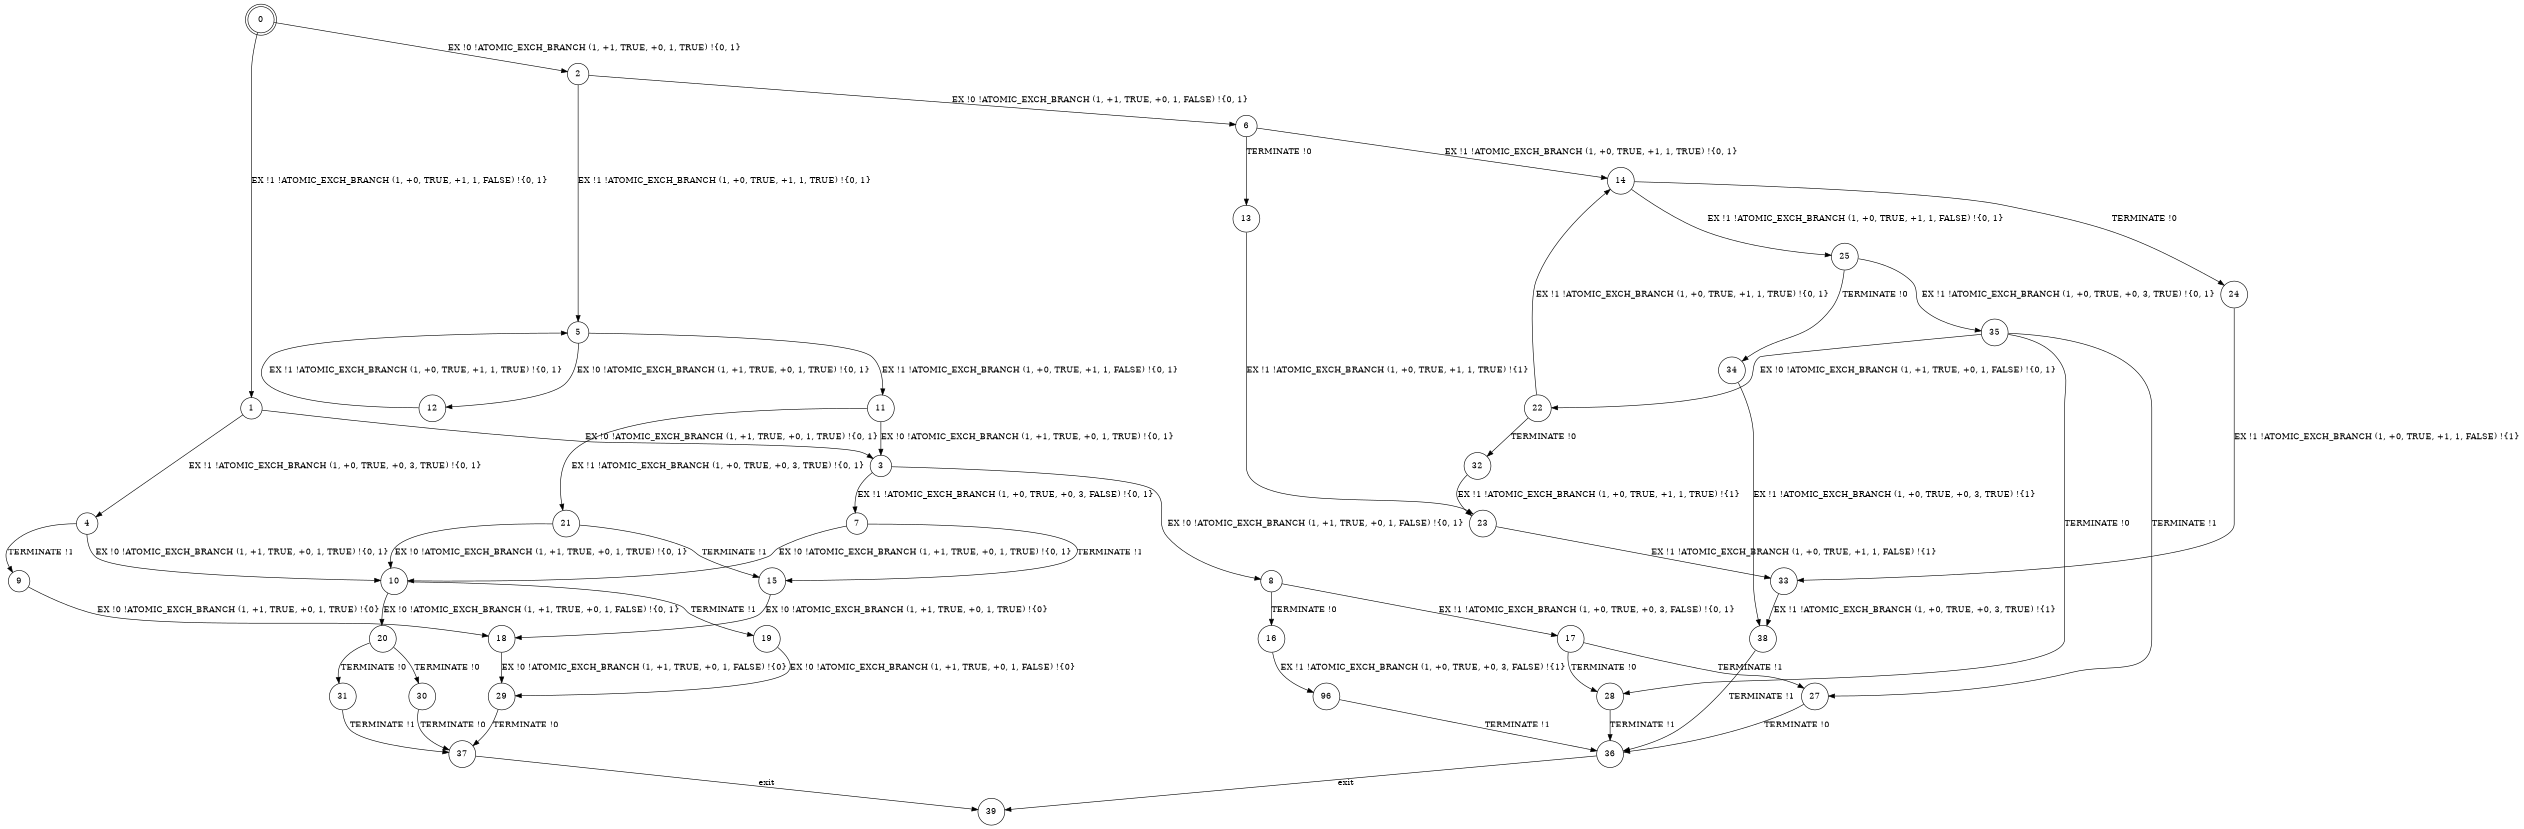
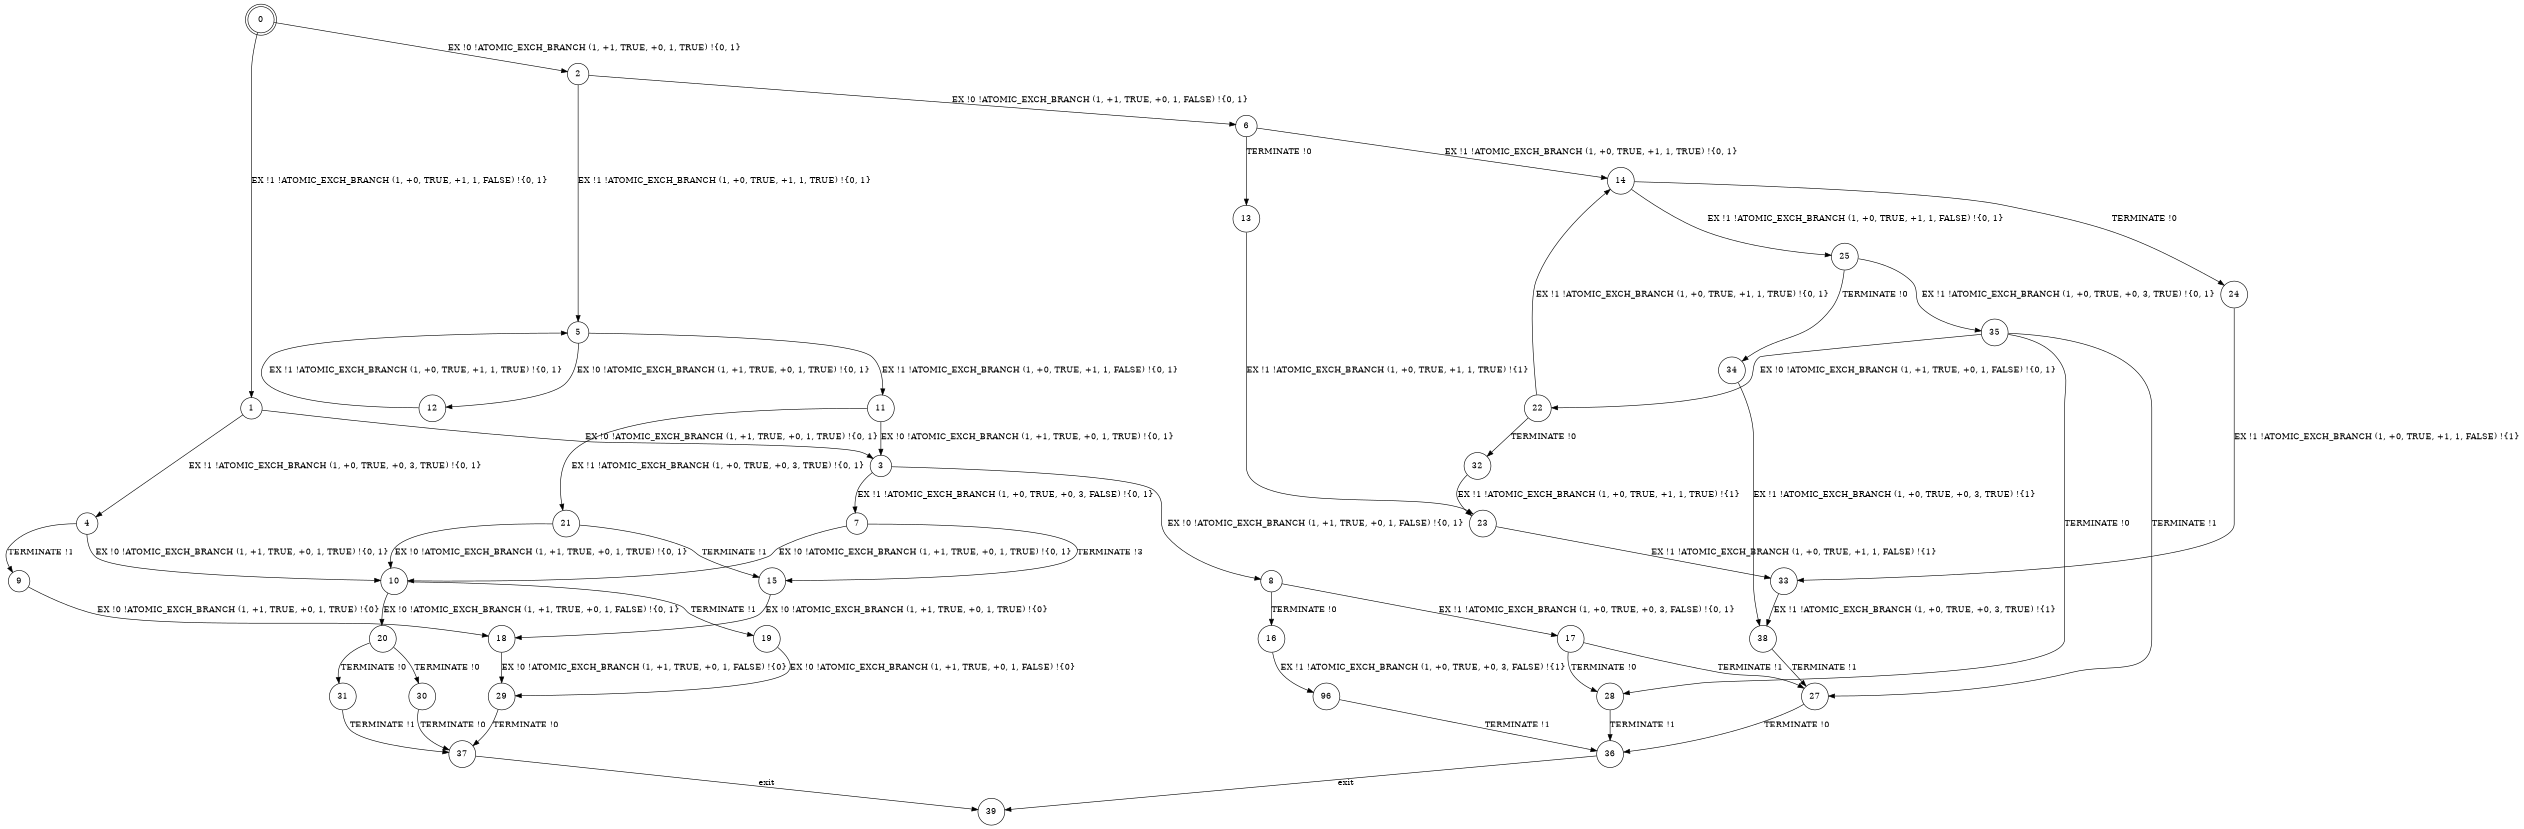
  digraph {
    node [shape=circle]
    0 [peripheries=2]
    1
    2
    3
    4
    5
    6
    7
    8
    9
    10
    11
    12
    13
    14
    15
    16
    17
    18
    19
    20
    21
    23
    24
    25
    n26 [label=96]
    27
    28
    29
    30
    31
    22
    32
    33
    34
    35
    36
    37
    38
    39
    0 -> 1 [label="EX !1 !ATOMIC_EXCH_BRANCH (1, +0, TRUE, +1, 1, FALSE) !{0, 1}"]
    0 -> 2 [label="EX !0 !ATOMIC_EXCH_BRANCH (1, +1, TRUE, +0, 1, TRUE) !{0, 1}"]
    1 -> 3 [label="EX !0 !ATOMIC_EXCH_BRANCH (1, +1, TRUE, +0, 1, TRUE) !{0, 1}"]
    1 -> 4 [label="EX !1 !ATOMIC_EXCH_BRANCH (1, +0, TRUE, +0, 3, TRUE) !{0, 1}"]
    2 -> 5 [label="EX !1 !ATOMIC_EXCH_BRANCH (1, +0, TRUE, +1, 1, TRUE) !{0, 1}"]
    2 -> 6 [label="EX !0 !ATOMIC_EXCH_BRANCH (1, +1, TRUE, +0, 1, FALSE) !{0, 1}"]
    3 -> 7 [label="EX !1 !ATOMIC_EXCH_BRANCH (1, +0, TRUE, +0, 3, FALSE) !{0, 1}"]
    3 -> 8 [label="EX !0 !ATOMIC_EXCH_BRANCH (1, +1, TRUE, +0, 1, FALSE) !{0, 1}"]
    4 -> 9 [label="TERMINATE !1"]
    4 -> 10 [label="EX !0 !ATOMIC_EXCH_BRANCH (1, +1, TRUE, +0, 1, TRUE) !{0, 1}"]
    5 -> 11 [label="EX !1 !ATOMIC_EXCH_BRANCH (1, +0, TRUE, +1, 1, FALSE) !{0, 1}"]
    5 -> 12 [label="EX !0 !ATOMIC_EXCH_BRANCH (1, +1, TRUE, +0, 1, TRUE) !{0, 1}"]
    6 -> 13 [label="TERMINATE !0"]
    6 -> 14 [label="EX !1 !ATOMIC_EXCH_BRANCH (1, +0, TRUE, +1, 1, TRUE) !{0, 1}"]
    7 -> 10 [label="EX !0 !ATOMIC_EXCH_BRANCH (1, +1, TRUE, +0, 1, TRUE) !{0, 1}"]
-   7 -> 15 [label="TERMINATE !1"]
+   7 -> 15 [label="TERMINATE !3"]
    8 -> 16 [label="TERMINATE !0"]
    8 -> 17 [label="EX !1 !ATOMIC_EXCH_BRANCH (1, +0, TRUE, +0, 3, FALSE) !{0, 1}"]
    9 -> 18 [label="EX !0 !ATOMIC_EXCH_BRANCH (1, +1, TRUE, +0, 1, TRUE) !{0}"]
    10 -> 19 [label="TERMINATE !1"]
    10 -> 20 [label="EX !0 !ATOMIC_EXCH_BRANCH (1, +1, TRUE, +0, 1, FALSE) !{0, 1}"]
    11 -> 3 [label="EX !0 !ATOMIC_EXCH_BRANCH (1, +1, TRUE, +0, 1, TRUE) !{0, 1}"]
    11 -> 21 [label="EX !1 !ATOMIC_EXCH_BRANCH (1, +0, TRUE, +0, 3, TRUE) !{0, 1}"]
    12 -> 5 [label="EX !1 !ATOMIC_EXCH_BRANCH (1, +0, TRUE, +1, 1, TRUE) !{0, 1}"]
    13 -> 23 [label="EX !1 !ATOMIC_EXCH_BRANCH (1, +0, TRUE, +1, 1, TRUE) !{1}"]
    14 -> 24 [label="TERMINATE !0"]
    14 -> 25 [label="EX !1 !ATOMIC_EXCH_BRANCH (1, +0, TRUE, +1, 1, FALSE) !{0, 1}"]
    15 -> 18 [label="EX !0 !ATOMIC_EXCH_BRANCH (1, +1, TRUE, +0, 1, TRUE) !{0}"]
    16 -> n26 [label="EX !1 !ATOMIC_EXCH_BRANCH (1, +0, TRUE, +0, 3, FALSE) !{1}"]
    17 -> 27 [label="TERMINATE !1"]
    17 -> 28 [label="TERMINATE !0"]
    18 -> 29 [label="EX !0 !ATOMIC_EXCH_BRANCH (1, +1, TRUE, +0, 1, FALSE) !{0}"]
    19 -> 29 [label="EX !0 !ATOMIC_EXCH_BRANCH (1, +1, TRUE, +0, 1, FALSE) !{0}"]
    20 -> 30 [label="TERMINATE !0"]
    20 -> 31 [label="TERMINATE !0"]
    21 -> 10 [label="EX !0 !ATOMIC_EXCH_BRANCH (1, +1, TRUE, +0, 1, TRUE) !{0, 1}"]
    21 -> 15 [label="TERMINATE !1"]
    23 -> 33 [label="EX !1 !ATOMIC_EXCH_BRANCH (1, +0, TRUE, +1, 1, FALSE) !{1}"]
    24 -> 33 [label="EX !1 !ATOMIC_EXCH_BRANCH (1, +0, TRUE, +1, 1, FALSE) !{1}"]
    25 -> 34 [label="TERMINATE !0"]
    25 -> 35 [label="EX !1 !ATOMIC_EXCH_BRANCH (1, +0, TRUE, +0, 3, TRUE) !{0, 1}"]
    n26 -> 36 [label="TERMINATE !1"]
    27 -> 36 [label="TERMINATE !0"]
    28 -> 36 [label="TERMINATE !1"]
    29 -> 37 [label="TERMINATE !0"]
    30 -> 37 [label="TERMINATE !0"]
    31 -> 37 [label="TERMINATE !1"]
    22 -> 14 [label="EX !1 !ATOMIC_EXCH_BRANCH (1, +0, TRUE, +1, 1, TRUE) !{0, 1}"]
    22 -> 32 [label="TERMINATE !0"]
    32 -> 23 [label="EX !1 !ATOMIC_EXCH_BRANCH (1, +0, TRUE, +1, 1, TRUE) !{1}"]
    33 -> 38 [label="EX !1 !ATOMIC_EXCH_BRANCH (1, +0, TRUE, +0, 3, TRUE) !{1}"]
    34 -> 38 [label="EX !1 !ATOMIC_EXCH_BRANCH (1, +0, TRUE, +0, 3, TRUE) !{1}"]
    35 -> 27 [label="TERMINATE !1"]
    35 -> 28 [label="TERMINATE !0"]
    35 -> 22 [label="EX !0 !ATOMIC_EXCH_BRANCH (1, +1, TRUE, +0, 1, FALSE) !{0, 1}"]
    36 -> 39 [label=exit]
    37 -> 39 [label=exit]
-   38 -> 36 [label="TERMINATE !1"]
+   38 -> 27 [label="TERMINATE !1"]
  }
